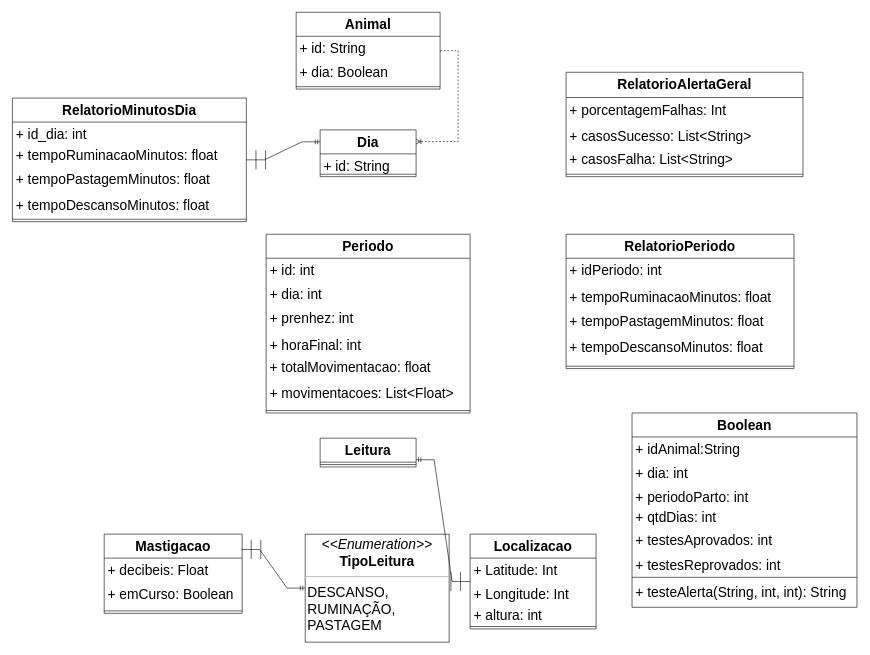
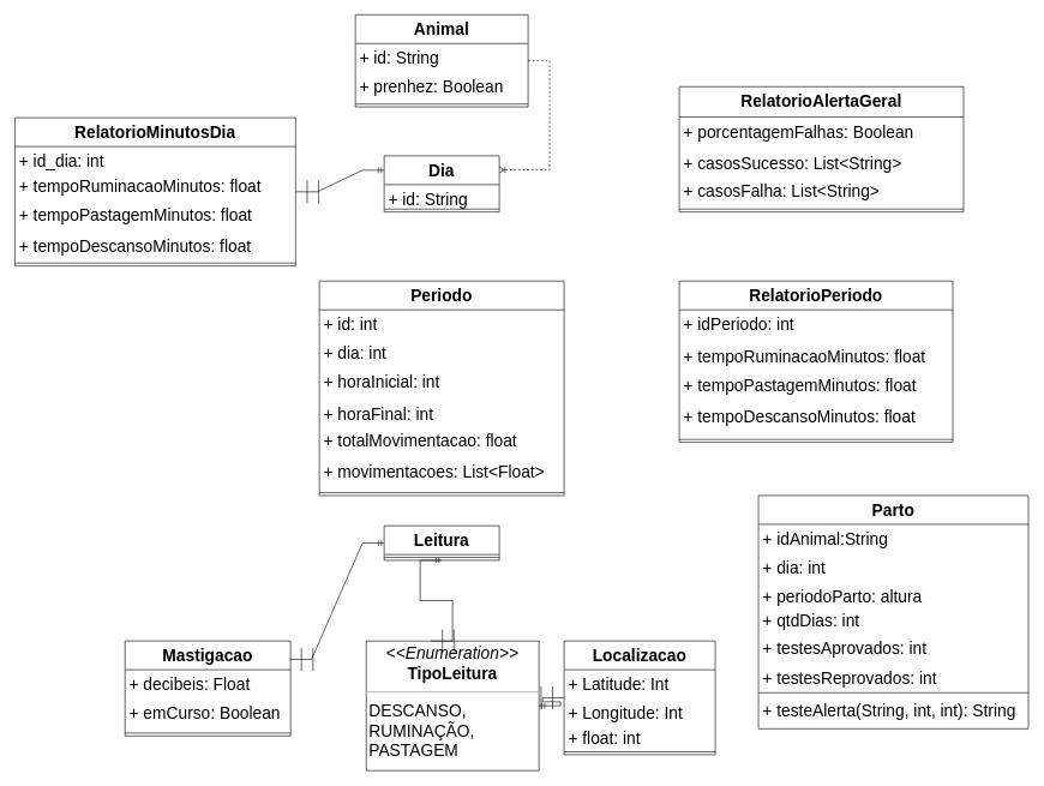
  <mxCell id="0" />
  <mxCell id="1" parent="0" />
  <mxCell id="2" value="Animal&#10;" style="swimlane;fontStyle=1;align=center;verticalAlign=top;childLayout=stackLayout;horizontal=1;startSize=40;horizontalStack=0;resizeParent=1;resizeParentMax=0;resizeLast=0;collapsible=1;marginBottom=0;fontSize=23;" vertex="1" parent="1"><mxGeometry x="493" y="20" width="240" height="128" as="geometry"><mxRectangle x="1330" y="-310" width="80" height="30" as="alternateBounds" /></mxGeometry></mxCell>
  <mxCell id="3" value="+ id: String&#10;&#10;" style="text;strokeColor=none;fillColor=none;align=left;verticalAlign=top;spacingLeft=4;spacingRight=4;overflow=hidden;rotatable=0;points=[[0,0.5],[1,0.5]];portConstraint=eastwest;fontSize=23;" vertex="1" parent="2"><mxGeometry y="40" width="240" height="40" as="geometry" /></mxCell>
- <mxCell id="4" value="+ dia: Boolean" style="text;strokeColor=none;fillColor=none;align=left;verticalAlign=top;spacingLeft=4;spacingRight=4;overflow=hidden;rotatable=0;points=[[0,0.5],[1,0.5]];portConstraint=eastwest;fontSize=23;" vertex="1" parent="2"><mxGeometry y="80" width="240" height="40" as="geometry" /></mxCell>
+ <mxCell id="4" value="+ prenhez: Boolean" style="text;strokeColor=none;fillColor=none;align=left;verticalAlign=top;spacingLeft=4;spacingRight=4;overflow=hidden;rotatable=0;points=[[0,0.5],[1,0.5]];portConstraint=eastwest;fontSize=23;" vertex="1" parent="2"><mxGeometry y="80" width="240" height="40" as="geometry" /></mxCell>
  <mxCell id="5" value="" style="line;strokeWidth=1;fillColor=none;align=left;verticalAlign=middle;spacingTop=-1;spacingLeft=3;spacingRight=3;rotatable=0;labelPosition=right;points=[];portConstraint=eastwest;strokeColor=inherit;fontSize=23;" vertex="1" parent="2"><mxGeometry y="120" width="240" height="8" as="geometry" /></mxCell>
  <mxCell id="6" value="Dia" style="swimlane;fontStyle=1;align=center;verticalAlign=top;childLayout=stackLayout;horizontal=1;startSize=40;horizontalStack=0;resizeParent=1;resizeParentMax=0;resizeLast=0;collapsible=1;marginBottom=0;fontSize=23;" vertex="1" parent="1"><mxGeometry x="533" y="216" width="160" height="78" as="geometry" /></mxCell>
  <mxCell id="7" value="+ id: String&#10;&#10;" style="text;strokeColor=none;fillColor=none;align=left;verticalAlign=top;spacingLeft=4;spacingRight=4;overflow=hidden;rotatable=0;points=[[0,0.5],[1,0.5]];portConstraint=eastwest;fontSize=23;perimeterSpacing=0;" vertex="1" parent="6"><mxGeometry y="40" width="160" height="30" as="geometry" /></mxCell>
  <mxCell id="8" value="" style="edgeStyle=entityRelationEdgeStyle;fontSize=12;html=1;endArrow=ERmandOne;startArrow=ERmandOne;rounded=0;fontFamily=Helvetica;fontColor=default;startSize=30;" edge="1" parent="6" source="10"><mxGeometry x="1" y="-103" width="100" height="100" relative="1" as="geometry"><mxPoint x="159.83" y="108.46" as="sourcePoint" /><mxPoint y="20" as="targetPoint" /><mxPoint x="90" y="-53" as="offset" /></mxGeometry></mxCell>
  <mxCell id="9" value="" style="line;strokeWidth=1;fillColor=none;align=left;verticalAlign=middle;spacingTop=-1;spacingLeft=3;spacingRight=3;rotatable=0;labelPosition=right;points=[];portConstraint=eastwest;strokeColor=inherit;fontSize=23;" vertex="1" parent="6"><mxGeometry y="70" width="160" height="8" as="geometry" /></mxCell>
  <mxCell id="10" value="RelatorioMinutosDia" style="swimlane;fontStyle=1;align=center;verticalAlign=top;childLayout=stackLayout;horizontal=1;startSize=40;horizontalStack=0;resizeParent=1;resizeParentMax=0;resizeLast=0;collapsible=1;marginBottom=0;fontSize=23;" vertex="1" parent="1"><mxGeometry x="20" y="163" width="390" height="206" as="geometry"><mxRectangle x="1060" y="-170" width="160" height="30" as="alternateBounds" /></mxGeometry></mxCell>
  <mxCell id="11" value="+ id_dia: int" style="text;strokeColor=none;fillColor=none;align=left;verticalAlign=top;spacingLeft=4;spacingRight=4;overflow=hidden;rotatable=0;points=[[0,0.5],[1,0.5]];portConstraint=eastwest;fontSize=23;" vertex="1" parent="10"><mxGeometry y="40" width="390" height="34" as="geometry" /></mxCell>
  <mxCell id="12" value="+ tempoRuminacaoMinutos: float" style="text;strokeColor=none;fillColor=none;align=left;verticalAlign=top;spacingLeft=4;spacingRight=4;overflow=hidden;rotatable=0;points=[[0,0.5],[1,0.5]];portConstraint=eastwest;fontSize=23;" vertex="1" parent="10"><mxGeometry y="74" width="390" height="40" as="geometry" /></mxCell>
  <mxCell id="13" value="+ tempoPastagemMinutos: float" style="text;strokeColor=none;fillColor=none;align=left;verticalAlign=top;spacingLeft=4;spacingRight=4;overflow=hidden;rotatable=0;points=[[0,0.5],[1,0.5]];portConstraint=eastwest;fontSize=23;" vertex="1" parent="10"><mxGeometry y="114" width="390" height="44" as="geometry" /></mxCell>
  <mxCell id="14" value="+ tempoDescansoMinutos: float" style="text;strokeColor=none;fillColor=none;align=left;verticalAlign=top;spacingLeft=4;spacingRight=4;overflow=hidden;rotatable=0;points=[[0,0.5],[1,0.5]];portConstraint=eastwest;fontSize=23;" vertex="1" parent="10"><mxGeometry y="158" width="390" height="40" as="geometry" /></mxCell>
  <mxCell id="15" value="" style="line;strokeWidth=1;fillColor=none;align=left;verticalAlign=middle;spacingTop=-1;spacingLeft=3;spacingRight=3;rotatable=0;labelPosition=right;points=[];portConstraint=eastwest;strokeColor=inherit;fontSize=23;" vertex="1" parent="10"><mxGeometry y="198" width="390" height="8" as="geometry" /></mxCell>
  <mxCell id="16" value="Periodo" style="swimlane;fontStyle=1;align=center;verticalAlign=top;childLayout=stackLayout;horizontal=1;startSize=40;horizontalStack=0;resizeParent=1;resizeParentMax=0;resizeLast=0;collapsible=1;marginBottom=0;fontSize=23;" vertex="1" parent="1"><mxGeometry x="443" y="390" width="340" height="298" as="geometry" /></mxCell>
  <mxCell id="17" value="+ id: int" style="text;strokeColor=none;fillColor=none;align=left;verticalAlign=top;spacingLeft=4;spacingRight=4;overflow=hidden;rotatable=0;points=[[0,0.5],[1,0.5]];portConstraint=eastwest;fontSize=23;" vertex="1" parent="16"><mxGeometry y="40" width="340" height="40" as="geometry" /></mxCell>
  <mxCell id="18" value="+ dia: int" style="text;strokeColor=none;fillColor=none;align=left;verticalAlign=top;spacingLeft=4;spacingRight=4;overflow=hidden;rotatable=0;points=[[0,0.5],[1,0.5]];portConstraint=eastwest;fontSize=23;" vertex="1" parent="16"><mxGeometry y="80" width="340" height="40" as="geometry" /></mxCell>
- <mxCell id="19" value="+ prenhez: int" style="text;strokeColor=none;fillColor=none;align=left;verticalAlign=top;spacingLeft=4;spacingRight=4;overflow=hidden;rotatable=0;points=[[0,0.5],[1,0.5]];portConstraint=eastwest;fontSize=23;" vertex="1" parent="16"><mxGeometry y="120" width="340" height="44" as="geometry" /></mxCell>
+ <mxCell id="19" value="+ horaInicial: int" style="text;strokeColor=none;fillColor=none;align=left;verticalAlign=top;spacingLeft=4;spacingRight=4;overflow=hidden;rotatable=0;points=[[0,0.5],[1,0.5]];portConstraint=eastwest;fontSize=23;" vertex="1" parent="16"><mxGeometry y="120" width="340" height="44" as="geometry" /></mxCell>
  <mxCell id="20" value="+ horaFinal: int" style="text;strokeColor=none;fillColor=none;align=left;verticalAlign=top;spacingLeft=4;spacingRight=4;overflow=hidden;rotatable=0;points=[[0,0.5],[1,0.5]];portConstraint=eastwest;fontSize=23;" vertex="1" parent="16"><mxGeometry y="164" width="340" height="38" as="geometry" /></mxCell>
  <mxCell id="21" value="+ totalMovimentacao: float" style="text;strokeColor=none;fillColor=none;align=left;verticalAlign=top;spacingLeft=4;spacingRight=4;overflow=hidden;rotatable=0;points=[[0,0.5],[1,0.5]];portConstraint=eastwest;fontSize=23;" vertex="1" parent="16"><mxGeometry y="202" width="340" height="42" as="geometry" /></mxCell>
  <mxCell id="22" value="+ movimentacoes: List&lt;Float&gt;" style="text;strokeColor=none;fillColor=none;align=left;verticalAlign=top;spacingLeft=4;spacingRight=4;overflow=hidden;rotatable=0;points=[[0,0.5],[1,0.5]];portConstraint=eastwest;fontSize=23;" vertex="1" parent="16"><mxGeometry y="244" width="340" height="46" as="geometry" /></mxCell>
  <mxCell id="23" value="" style="line;strokeWidth=1;fillColor=none;align=left;verticalAlign=middle;spacingTop=-1;spacingLeft=3;spacingRight=3;rotatable=0;labelPosition=right;points=[];portConstraint=eastwest;strokeColor=inherit;fontSize=23;" vertex="1" parent="16"><mxGeometry y="290" width="340" height="8" as="geometry" /></mxCell>
  <mxCell id="24" value="RelatorioPeriodo" style="swimlane;fontStyle=1;align=center;verticalAlign=top;childLayout=stackLayout;horizontal=1;startSize=40;horizontalStack=0;resizeParent=1;resizeParentMax=0;resizeLast=0;collapsible=1;marginBottom=0;fontSize=23;" vertex="1" parent="1"><mxGeometry x="943" y="390" width="380" height="224" as="geometry" /></mxCell>
  <mxCell id="25" value="+ idPeriodo: int" style="text;strokeColor=none;fillColor=none;align=left;verticalAlign=top;spacingLeft=4;spacingRight=4;overflow=hidden;rotatable=0;points=[[0,0.5],[1,0.5]];portConstraint=eastwest;fontSize=23;" vertex="1" parent="24"><mxGeometry y="40" width="380" height="44" as="geometry" /></mxCell>
  <mxCell id="26" value="+ tempoRuminacaoMinutos: float" style="text;strokeColor=none;fillColor=none;align=left;verticalAlign=top;spacingLeft=4;spacingRight=4;overflow=hidden;rotatable=0;points=[[0,0.5],[1,0.5]];portConstraint=eastwest;fontSize=23;" vertex="1" parent="24"><mxGeometry y="84" width="380" height="40" as="geometry" /></mxCell>
  <mxCell id="27" value="+ tempoPastagemMinutos: float" style="text;strokeColor=none;fillColor=none;align=left;verticalAlign=top;spacingLeft=4;spacingRight=4;overflow=hidden;rotatable=0;points=[[0,0.5],[1,0.5]];portConstraint=eastwest;fontSize=23;" vertex="1" parent="24"><mxGeometry y="124" width="380" height="44" as="geometry" /></mxCell>
  <mxCell id="28" value="+ tempoDescansoMinutos: float" style="text;strokeColor=none;fillColor=none;align=left;verticalAlign=top;spacingLeft=4;spacingRight=4;overflow=hidden;rotatable=0;points=[[0,0.5],[1,0.5]];portConstraint=eastwest;fontSize=23;" vertex="1" parent="24"><mxGeometry y="168" width="380" height="48" as="geometry" /></mxCell>
  <mxCell id="29" value="" style="line;strokeWidth=1;fillColor=none;align=left;verticalAlign=middle;spacingTop=-1;spacingLeft=3;spacingRight=3;rotatable=0;labelPosition=right;points=[];portConstraint=eastwest;strokeColor=inherit;fontSize=23;" vertex="1" parent="24"><mxGeometry y="216" width="380" height="8" as="geometry" /></mxCell>
  <mxCell id="30" value="Leitura" style="swimlane;fontStyle=1;align=center;verticalAlign=top;childLayout=stackLayout;horizontal=1;startSize=40;horizontalStack=0;resizeParent=1;resizeParentMax=0;resizeLast=0;collapsible=1;marginBottom=0;fontSize=23;" vertex="1" parent="1"><mxGeometry x="533" y="730" width="160" height="48" as="geometry"><mxRectangle x="1330" y="138" width="80" height="30" as="alternateBounds" /></mxGeometry></mxCell>
  <mxCell id="31" value="" style="line;strokeWidth=1;fillColor=none;align=left;verticalAlign=middle;spacingTop=-1;spacingLeft=3;spacingRight=3;rotatable=0;labelPosition=right;points=[];portConstraint=eastwest;strokeColor=inherit;fontSize=23;" vertex="1" parent="30"><mxGeometry y="40" width="160" height="8" as="geometry" /></mxCell>
  <mxCell id="32" value="&lt;p style=&quot;margin: 4px 0px 0px; text-align: center; font-size: 23px;&quot;&gt;&lt;i style=&quot;font-size: 23px;&quot;&gt;&amp;lt;&amp;lt;Enumeration&amp;gt;&amp;gt;&lt;/i&gt;&lt;br style=&quot;font-size: 23px;&quot;&gt;&lt;b style=&quot;font-size: 23px;&quot;&gt;TipoLeitura&lt;/b&gt;&lt;/p&gt;&lt;hr style=&quot;font-size: 23px;&quot;&gt;&lt;p style=&quot;margin: 0px 0px 0px 4px; font-size: 23px;&quot;&gt;DESCANSO,&lt;/p&gt;&lt;p style=&quot;margin: 0px 0px 0px 4px; font-size: 23px;&quot;&gt;RUMINAÇÃO,&lt;/p&gt;&lt;p style=&quot;margin: 0px 0px 0px 4px; font-size: 23px;&quot;&gt;PASTAGEM&lt;/p&gt;" style="verticalAlign=top;align=left;overflow=fill;fontSize=23;fontFamily=Helvetica;html=1;" vertex="1" parent="1"><mxGeometry x="508" y="890" width="240" height="180" as="geometry" /></mxCell>
  <mxCell id="33" value="Mastigacao" style="swimlane;fontStyle=1;align=center;verticalAlign=top;childLayout=stackLayout;horizontal=1;startSize=40;horizontalStack=0;resizeParent=1;resizeParentMax=0;resizeLast=0;collapsible=1;marginBottom=0;fontSize=23;" vertex="1" parent="1"><mxGeometry x="173" y="890" width="230" height="132" as="geometry" /></mxCell>
  <mxCell id="34" value="+ decibeis: Float" style="text;strokeColor=none;fillColor=none;align=left;verticalAlign=top;spacingLeft=4;spacingRight=4;overflow=hidden;rotatable=0;points=[[0,0.5],[1,0.5]];portConstraint=eastwest;fontSize=23;" vertex="1" parent="33"><mxGeometry y="40" width="230" height="40" as="geometry" /></mxCell>
  <mxCell id="35" value="+ emCurso: Boolean" style="text;strokeColor=none;fillColor=none;align=left;verticalAlign=top;spacingLeft=4;spacingRight=4;overflow=hidden;rotatable=0;points=[[0,0.5],[1,0.5]];portConstraint=eastwest;fontSize=23;" vertex="1" parent="33"><mxGeometry y="80" width="230" height="44" as="geometry" /></mxCell>
  <mxCell id="36" value="" style="line;strokeWidth=1;fillColor=none;align=left;verticalAlign=middle;spacingTop=-1;spacingLeft=3;spacingRight=3;rotatable=0;labelPosition=right;points=[];portConstraint=eastwest;strokeColor=inherit;fontSize=23;" vertex="1" parent="33"><mxGeometry y="124" width="230" height="8" as="geometry" /></mxCell>
  <mxCell id="37" value="Localizacao" style="swimlane;fontStyle=1;align=center;verticalAlign=top;childLayout=stackLayout;horizontal=1;startSize=40;horizontalStack=0;resizeParent=1;resizeParentMax=0;resizeLast=0;collapsible=1;marginBottom=0;fontSize=23;" vertex="1" parent="1"><mxGeometry x="783" y="890" width="210" height="158" as="geometry" /></mxCell>
  <mxCell id="38" value="+ Latitude: Int" style="text;strokeColor=none;fillColor=none;align=left;verticalAlign=top;spacingLeft=4;spacingRight=4;overflow=hidden;rotatable=0;points=[[0,0.5],[1,0.5]];portConstraint=eastwest;fontSize=23;" vertex="1" parent="37"><mxGeometry y="40" width="210" height="40" as="geometry" /></mxCell>
  <mxCell id="39" value="+ Longitude: Int" style="text;strokeColor=none;fillColor=none;align=left;verticalAlign=top;spacingLeft=4;spacingRight=4;overflow=hidden;rotatable=0;points=[[0,0.5],[1,0.5]];portConstraint=eastwest;fontSize=23;" vertex="1" parent="37"><mxGeometry y="80" width="210" height="34" as="geometry" /></mxCell>
- <mxCell id="40" value="+ altura: int" style="text;strokeColor=none;fillColor=none;align=left;verticalAlign=top;spacingLeft=4;spacingRight=4;overflow=hidden;rotatable=0;points=[[0,0.5],[1,0.5]];portConstraint=eastwest;fontSize=23;" vertex="1" parent="37"><mxGeometry y="114" width="210" height="36" as="geometry" /></mxCell>
+ <mxCell id="40" value="+ float: int" style="text;strokeColor=none;fillColor=none;align=left;verticalAlign=top;spacingLeft=4;spacingRight=4;overflow=hidden;rotatable=0;points=[[0,0.5],[1,0.5]];portConstraint=eastwest;fontSize=23;" vertex="1" parent="37"><mxGeometry y="114" width="210" height="36" as="geometry" /></mxCell>
  <mxCell id="41" value="" style="line;strokeWidth=1;fillColor=none;align=left;verticalAlign=middle;spacingTop=-1;spacingLeft=3;spacingRight=3;rotatable=0;labelPosition=right;points=[];portConstraint=eastwest;strokeColor=inherit;fontSize=23;" vertex="1" parent="37"><mxGeometry y="150" width="210" height="8" as="geometry" /></mxCell>
  <mxCell id="42" value="RelatorioAlertaGeral" style="swimlane;fontStyle=1;align=center;verticalAlign=top;childLayout=stackLayout;horizontal=1;startSize=42;horizontalStack=0;resizeParent=1;resizeParentMax=0;resizeLast=0;collapsible=1;marginBottom=0;fontSize=23;" vertex="1" parent="1"><mxGeometry x="943" y="120" width="395" height="174" as="geometry" /></mxCell>
- <mxCell id="43" value="+ porcentagemFalhas: Int" style="text;strokeColor=none;fillColor=none;align=left;verticalAlign=top;spacingLeft=4;spacingRight=4;overflow=hidden;rotatable=0;points=[[0,0.5],[1,0.5]];portConstraint=eastwest;fontSize=23;" vertex="1" parent="42"><mxGeometry y="42" width="395" height="44" as="geometry" /></mxCell>
+ <mxCell id="43" value="+ porcentagemFalhas: Boolean" style="text;strokeColor=none;fillColor=none;align=left;verticalAlign=top;spacingLeft=4;spacingRight=4;overflow=hidden;rotatable=0;points=[[0,0.5],[1,0.5]];portConstraint=eastwest;fontSize=23;" vertex="1" parent="42"><mxGeometry y="42" width="395" height="44" as="geometry" /></mxCell>
  <mxCell id="44" value="+ casosSucesso: List&lt;String&gt;" style="text;strokeColor=none;fillColor=none;align=left;verticalAlign=top;spacingLeft=4;spacingRight=4;overflow=hidden;rotatable=0;points=[[0,0.5],[1,0.5]];portConstraint=eastwest;fontSize=23;" vertex="1" parent="42"><mxGeometry y="86" width="395" height="38" as="geometry" /></mxCell>
  <mxCell id="45" value="+ casosFalha: List&lt;String&gt;" style="text;strokeColor=none;fillColor=none;align=left;verticalAlign=top;spacingLeft=4;spacingRight=4;overflow=hidden;rotatable=0;points=[[0,0.5],[1,0.5]];portConstraint=eastwest;fontSize=23;" vertex="1" parent="42"><mxGeometry y="124" width="395" height="42" as="geometry" /></mxCell>
  <mxCell id="46" value="" style="line;strokeWidth=1;fillColor=none;align=left;verticalAlign=middle;spacingTop=-1;spacingLeft=3;spacingRight=3;rotatable=0;labelPosition=right;points=[];portConstraint=eastwest;strokeColor=inherit;fontSize=23;" vertex="1" parent="42"><mxGeometry y="166" width="395" height="8" as="geometry" /></mxCell>
- <mxCell id="47" value="Boolean" style="swimlane;fontStyle=1;align=center;verticalAlign=top;childLayout=stackLayout;horizontal=1;startSize=40;horizontalStack=0;resizeParent=1;resizeParentMax=0;resizeLast=0;collapsible=1;marginBottom=0;fontSize=23;" vertex="1" parent="1"><mxGeometry x="1053" y="688" width="375" height="324" as="geometry" /></mxCell>
+ <mxCell id="47" value="Parto" style="swimlane;fontStyle=1;align=center;verticalAlign=top;childLayout=stackLayout;horizontal=1;startSize=40;horizontalStack=0;resizeParent=1;resizeParentMax=0;resizeLast=0;collapsible=1;marginBottom=0;fontSize=23;" vertex="1" parent="1"><mxGeometry x="1053" y="688" width="375" height="324" as="geometry" /></mxCell>
  <mxCell id="48" value="+ idAnimal:String" style="text;strokeColor=none;fillColor=none;align=left;verticalAlign=top;spacingLeft=4;spacingRight=4;overflow=hidden;rotatable=0;points=[[0,0.5],[1,0.5]];portConstraint=eastwest;fontSize=23;" vertex="1" parent="47"><mxGeometry y="40" width="375" height="40" as="geometry" /></mxCell>
  <mxCell id="49" value="+ dia: int" style="text;strokeColor=none;fillColor=none;align=left;verticalAlign=top;spacingLeft=4;spacingRight=4;overflow=hidden;rotatable=0;points=[[0,0.5],[1,0.5]];portConstraint=eastwest;fontSize=23;" vertex="1" parent="47"><mxGeometry y="80" width="375" height="40" as="geometry" /></mxCell>
- <mxCell id="50" value="+ periodoParto: int" style="text;strokeColor=none;fillColor=none;align=left;verticalAlign=top;spacingLeft=4;spacingRight=4;overflow=hidden;rotatable=0;points=[[0,0.5],[1,0.5]];portConstraint=eastwest;fontSize=23;" vertex="1" parent="47"><mxGeometry y="120" width="375" height="34" as="geometry" /></mxCell>
+ <mxCell id="50" value="+ periodoParto: altura" style="text;strokeColor=none;fillColor=none;align=left;verticalAlign=top;spacingLeft=4;spacingRight=4;overflow=hidden;rotatable=0;points=[[0,0.5],[1,0.5]];portConstraint=eastwest;fontSize=23;" vertex="1" parent="47"><mxGeometry y="120" width="375" height="34" as="geometry" /></mxCell>
  <mxCell id="51" value="+ qtdDias: int" style="text;strokeColor=none;fillColor=none;align=left;verticalAlign=top;spacingLeft=4;spacingRight=4;overflow=hidden;rotatable=0;points=[[0,0.5],[1,0.5]];portConstraint=eastwest;fontSize=23;" vertex="1" parent="47"><mxGeometry y="154" width="375" height="38" as="geometry" /></mxCell>
  <mxCell id="52" value="+ testesAprovados: int" style="text;strokeColor=none;fillColor=none;align=left;verticalAlign=top;spacingLeft=4;spacingRight=4;overflow=hidden;rotatable=0;points=[[0,0.5],[1,0.5]];portConstraint=eastwest;fontSize=23;" vertex="1" parent="47"><mxGeometry y="192" width="375" height="42" as="geometry" /></mxCell>
  <mxCell id="53" value="+ testesReprovados: int" style="text;strokeColor=none;fillColor=none;align=left;verticalAlign=top;spacingLeft=4;spacingRight=4;overflow=hidden;rotatable=0;points=[[0,0.5],[1,0.5]];portConstraint=eastwest;fontSize=23;" vertex="1" parent="47"><mxGeometry y="234" width="375" height="36" as="geometry" /></mxCell>
  <mxCell id="54" value="" style="line;strokeWidth=1;fillColor=none;align=left;verticalAlign=middle;spacingTop=-1;spacingLeft=3;spacingRight=3;rotatable=0;labelPosition=right;points=[];portConstraint=eastwest;strokeColor=inherit;fontSize=23;" vertex="1" parent="47"><mxGeometry y="270" width="375" height="8" as="geometry" /></mxCell>
  <mxCell id="55" value="+ testeAlerta(String, int, int): String" style="text;strokeColor=none;fillColor=none;align=left;verticalAlign=top;spacingLeft=4;spacingRight=4;overflow=hidden;rotatable=0;points=[[0,0.5],[1,0.5]];portConstraint=eastwest;fontSize=23;" vertex="1" parent="47"><mxGeometry y="278" width="375" height="46" as="geometry" /></mxCell>
- <mxCell id="56" value="" style="edgeStyle=entityRelationEdgeStyle;fontSize=12;html=1;endArrow=ERmandOne;startArrow=ERmandOne;rounded=0;fontFamily=Helvetica;fontColor=default;startSize=30;exitX=0.996;exitY=0.194;exitDx=0;exitDy=0;exitPerimeter=0;" edge="1" parent="1" source="33" target="32"><mxGeometry width="100" height="100" relative="1" as="geometry"><mxPoint x="563" y="880" as="sourcePoint" /><mxPoint x="663" y="780" as="targetPoint" /></mxGeometry></mxCell>
- <mxCell id="58" value="" style="edgeStyle=entityRelationEdgeStyle;fontSize=12;html=1;endArrow=ERmandOne;startArrow=ERmandOne;rounded=0;fontFamily=Helvetica;fontColor=default;startSize=30;entryX=1;entryY=0.75;entryDx=0;entryDy=0;" edge="1" parent="1" source="37" target="30"><mxGeometry width="100" height="100" relative="1" as="geometry"><mxPoint x="422.08" y="935.608" as="sourcePoint" /><mxPoint x="553" y="774" as="targetPoint" /></mxGeometry></mxCell>
+ <mxCell id="56" value="" style="edgeStyle=entityRelationEdgeStyle;fontSize=12;html=1;endArrow=ERmandOne;startArrow=ERmandOne;rounded=0;fontFamily=Helvetica;fontColor=default;startSize=30;exitX=0.996;exitY=0.194;exitDx=0;exitDy=0;exitPerimeter=0;entryX=0;entryY=0.5;entryDx=0;entryDy=0;" edge="1" parent="1" source="33" target="30"><mxGeometry width="100" height="100" relative="1" as="geometry"><mxPoint x="563" y="880" as="sourcePoint" /><mxPoint x="663" y="780" as="targetPoint" /></mxGeometry></mxCell>
+ <mxCell id="57" value="" style="edgeStyle=entityRelationEdgeStyle;fontSize=12;html=1;endArrow=ERmandOne;startArrow=ERmandOne;rounded=0;fontFamily=Helvetica;fontColor=default;startSize=30;exitX=0.375;exitY=0;exitDx=0;exitDy=0;exitPerimeter=0;entryX=0.5;entryY=1;entryDx=0;entryDy=0;" edge="1" parent="1" source="32" target="30"><mxGeometry x="-0.564" y="-35" width="100" height="100" relative="1" as="geometry"><mxPoint x="412.08" y="925.608" as="sourcePoint" /><mxPoint x="543" y="764" as="targetPoint" /><mxPoint as="offset" /></mxGeometry></mxCell>
+ <mxCell id="58" value="" style="edgeStyle=entityRelationEdgeStyle;fontSize=12;html=1;endArrow=ERmandOne;startArrow=ERmandOne;rounded=0;fontFamily=Helvetica;fontColor=default;startSize=30;" edge="1" parent="1" source="37" target="32"><mxGeometry width="100" height="100" relative="1" as="geometry"><mxPoint x="422.08" y="935.608" as="sourcePoint" /><mxPoint x="553" y="774" as="targetPoint" /></mxGeometry></mxCell>
  <mxCell id="59" value="" style="edgeStyle=entityRelationEdgeStyle;fontSize=12;html=1;endArrow=ERoneToMany;rounded=0;fontFamily=Helvetica;fontColor=default;startSize=30;entryX=1;entryY=0.25;entryDx=0;entryDy=0;dashed=1;" edge="1" parent="1" source="2" target="6"><mxGeometry width="100" height="100" relative="1" as="geometry"><mxPoint x="283" y="620" as="sourcePoint" /><mxPoint x="383" y="520" as="targetPoint" /></mxGeometry></mxCell>
